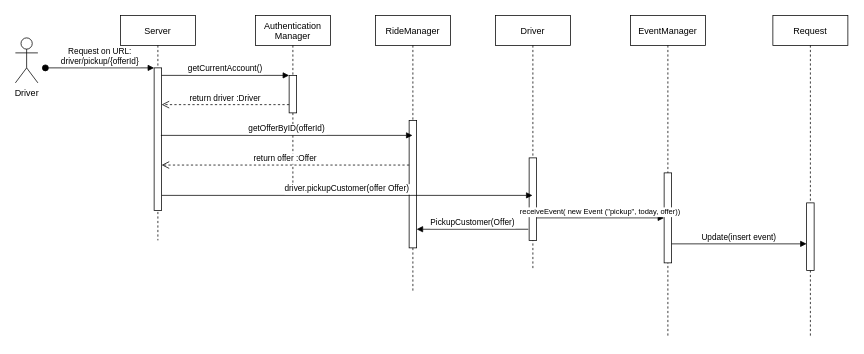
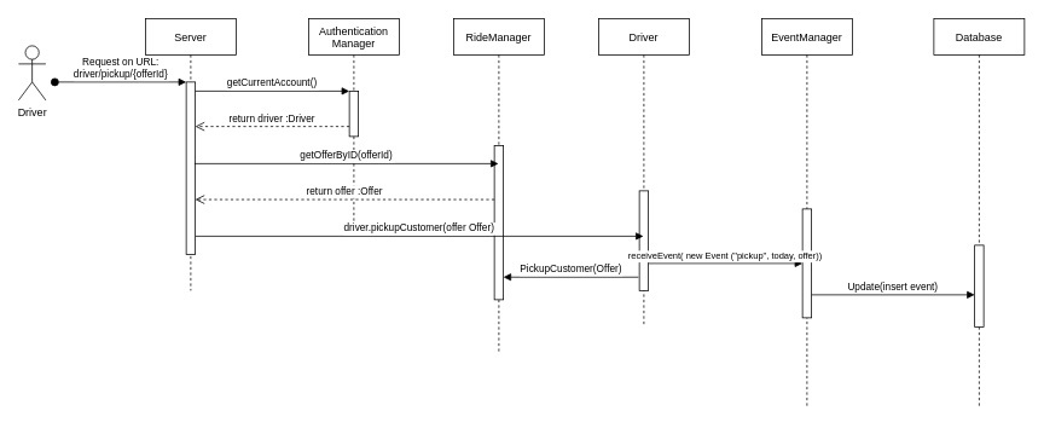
  <mxCell id="0" />
  <mxCell id="1" parent="0" />
  <mxCell id="2" value="Server" style="shape=umlLifeline;perimeter=lifelinePerimeter;container=1;collapsible=0;recursiveResize=0;rounded=0;shadow=0;strokeWidth=1;" parent="1" vertex="1"><mxGeometry x="160" y="20" width="100" height="300" as="geometry" /></mxCell>
  <mxCell id="3" value="" style="points=[];perimeter=orthogonalPerimeter;rounded=0;shadow=0;strokeWidth=1;" parent="2" vertex="1"><mxGeometry x="45" y="70" width="10" height="190" as="geometry" /></mxCell>
  <mxCell id="4" value="Request on URL:&#10;driver/pickup/{offerId}" style="verticalAlign=bottom;startArrow=oval;endArrow=block;startSize=8;shadow=0;strokeWidth=1;" parent="2" target="3" edge="1"><mxGeometry relative="1" as="geometry"><mxPoint x="-100" y="70" as="sourcePoint" /></mxGeometry></mxCell>
  <mxCell id="5" value="Authentication&#10;Manager" style="shape=umlLifeline;perimeter=lifelinePerimeter;container=1;collapsible=0;recursiveResize=0;rounded=0;shadow=0;strokeWidth=1;" parent="1" vertex="1"><mxGeometry x="340" y="20" width="100" height="230" as="geometry" /></mxCell>
  <mxCell id="6" value="" style="points=[];perimeter=orthogonalPerimeter;rounded=0;shadow=0;strokeWidth=1;" parent="5" vertex="1"><mxGeometry x="45" y="80" width="10" height="50" as="geometry" /></mxCell>
  <mxCell id="7" value="return driver :Driver" style="verticalAlign=bottom;endArrow=open;dashed=1;endSize=8;exitX=0;exitY=0.95;shadow=0;strokeWidth=1;" parent="1" edge="1"><mxGeometry relative="1" as="geometry"><mxPoint x="215" y="139" as="targetPoint" /><mxPoint x="385" y="139" as="sourcePoint" /></mxGeometry></mxCell>
  <mxCell id="8" value="getCurrentAccount()" style="verticalAlign=bottom;endArrow=block;entryX=0;entryY=0;shadow=0;strokeWidth=1;" parent="1" source="3" target="6" edge="1"><mxGeometry relative="1" as="geometry"><mxPoint x="315" y="100" as="sourcePoint" /></mxGeometry></mxCell>
  <mxCell id="9" value="Driver" style="shape=umlActor;verticalLabelPosition=bottom;verticalAlign=top;html=1;outlineConnect=0;" parent="1" vertex="1"><mxGeometry x="20" y="50" width="30" height="60" as="geometry" /></mxCell>
  <mxCell id="10" value="RideManager" style="shape=umlLifeline;perimeter=lifelinePerimeter;container=1;collapsible=0;recursiveResize=0;rounded=0;shadow=0;strokeWidth=1;" parent="1" vertex="1"><mxGeometry x="500" y="20" width="100" height="370" as="geometry" /></mxCell>
  <mxCell id="11" value="" style="points=[];perimeter=orthogonalPerimeter;rounded=0;shadow=0;strokeWidth=1;" parent="10" vertex="1"><mxGeometry x="45" y="140" width="10" height="170" as="geometry" /></mxCell>
  <mxCell id="12" value="Driver" style="shape=umlLifeline;perimeter=lifelinePerimeter;container=1;collapsible=0;recursiveResize=0;rounded=0;shadow=0;strokeWidth=1;" parent="1" vertex="1"><mxGeometry x="660" y="20" width="100" height="340" as="geometry" /></mxCell>
  <mxCell id="13" value="" style="points=[];perimeter=orthogonalPerimeter;rounded=0;shadow=0;strokeWidth=1;" parent="12" vertex="1"><mxGeometry x="45" y="190" width="10" height="110" as="geometry" /></mxCell>
  <mxCell id="14" value="getOfferByID(offerId)" style="verticalAlign=bottom;endArrow=block;shadow=0;strokeWidth=1;" parent="1" target="10" edge="1"><mxGeometry relative="1" as="geometry"><mxPoint x="214" y="180" as="sourcePoint" /><mxPoint x="540" y="180" as="targetPoint" /></mxGeometry></mxCell>
  <mxCell id="15" value="return offer :Offer" style="verticalAlign=bottom;endArrow=open;dashed=1;endSize=8;shadow=0;strokeWidth=1;entryX=1;entryY=0.682;entryDx=0;entryDy=0;entryPerimeter=0;" parent="1" source="11" target="3" edge="1"><mxGeometry relative="1" as="geometry"><mxPoint x="370" y="210" as="targetPoint" /><mxPoint x="540" y="210" as="sourcePoint" /></mxGeometry></mxCell>
  <mxCell id="16" value="EventManager" style="shape=umlLifeline;perimeter=lifelinePerimeter;container=1;collapsible=0;recursiveResize=0;rounded=0;shadow=0;strokeWidth=1;" parent="1" vertex="1"><mxGeometry x="840" y="20" width="100" height="430" as="geometry" /></mxCell>
  <mxCell id="17" value="" style="points=[];perimeter=orthogonalPerimeter;rounded=0;shadow=0;strokeWidth=1;" parent="16" vertex="1"><mxGeometry x="45" y="210" width="10" height="120" as="geometry" /></mxCell>
  <mxCell id="18" value="driver.pickupCustomer(offer Offer)" style="verticalAlign=bottom;endArrow=block;shadow=0;strokeWidth=1;" parent="1" target="12" edge="1"><mxGeometry relative="1" as="geometry"><mxPoint x="215.25" y="260" as="sourcePoint" /><mxPoint x="550.75" y="260" as="targetPoint" /></mxGeometry></mxCell>
- <mxCell id="19" value="Request" style="shape=umlLifeline;perimeter=lifelinePerimeter;container=1;collapsible=0;recursiveResize=0;rounded=0;shadow=0;strokeWidth=1;" parent="1" vertex="1"><mxGeometry x="1030" y="20" width="100" height="430" as="geometry" /></mxCell>
+ <mxCell id="19" value="Database" style="shape=umlLifeline;perimeter=lifelinePerimeter;container=1;collapsible=0;recursiveResize=0;rounded=0;shadow=0;strokeWidth=1;" parent="1" vertex="1"><mxGeometry x="1030" y="20" width="100" height="430" as="geometry" /></mxCell>
  <mxCell id="20" value="" style="points=[];perimeter=orthogonalPerimeter;rounded=0;shadow=0;strokeWidth=1;" parent="19" vertex="1"><mxGeometry x="45" y="250" width="10" height="90" as="geometry" /></mxCell>
  <mxCell id="21" value="Update(insert event)" style="verticalAlign=bottom;endArrow=block;shadow=0;strokeWidth=1;" parent="19" target="20" edge="1"><mxGeometry relative="1" as="geometry"><mxPoint x="-135" y="304.66" as="sourcePoint" /><mxPoint x="35" y="304.66" as="targetPoint" /></mxGeometry></mxCell>
  <mxCell id="22" value="receiveEvent( new Event (&quot;pickup&quot;, today, offer))" style="verticalAlign=bottom;endArrow=block;entryX=0;entryY=0;shadow=0;strokeWidth=1;fontSize=10;" parent="1" edge="1"><mxGeometry relative="1" as="geometry"><mxPoint x="715" y="290" as="sourcePoint" /><mxPoint x="885" y="290" as="targetPoint" /></mxGeometry></mxCell>
  <mxCell id="23" value="PickupCustomer(Offer)" style="verticalAlign=bottom;endArrow=block;shadow=0;strokeWidth=1;exitX=-0.105;exitY=0.865;exitDx=0;exitDy=0;exitPerimeter=0;" parent="1" source="13" target="11" edge="1"><mxGeometry relative="1" as="geometry"><mxPoint x="590" y="370" as="sourcePoint" /><mxPoint x="760" y="370" as="targetPoint" /></mxGeometry></mxCell>
